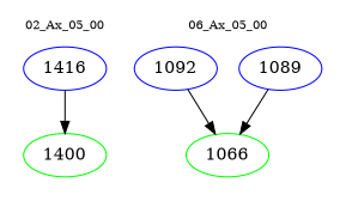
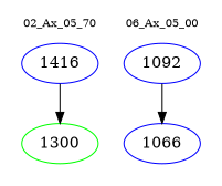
  digraph {
    node [color=blue]
    edge [color=black]
    n1 [label=1416]
-   n2 [color=green label=1400]
-   n3 [label=1089]
-   n4 [color=green label=1066]
+   n2 [color=green label=1300]
+   n4 [label=1066]
    n5 [label=1092]
    subgraph cluster_1 {
      color=white
      fontsize=10
-     label="02_Ax_05_00"
+     label="02_Ax_05_70"
      n1
      n2
    }
    subgraph cluster_2 {
      color=white
      fontsize=10
      label="06_Ax_05_00"
-     n3
      n4
      n5
    }
    n1 -> n2
-   n3 -> n4
    n5 -> n4
  }
